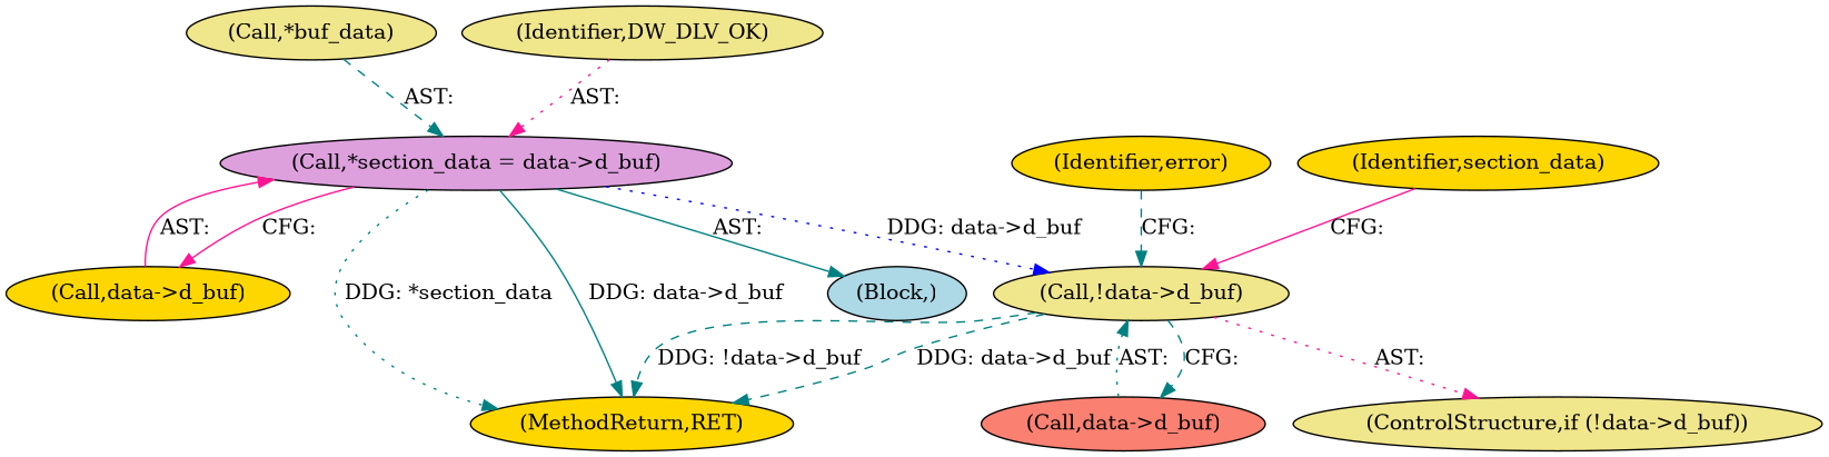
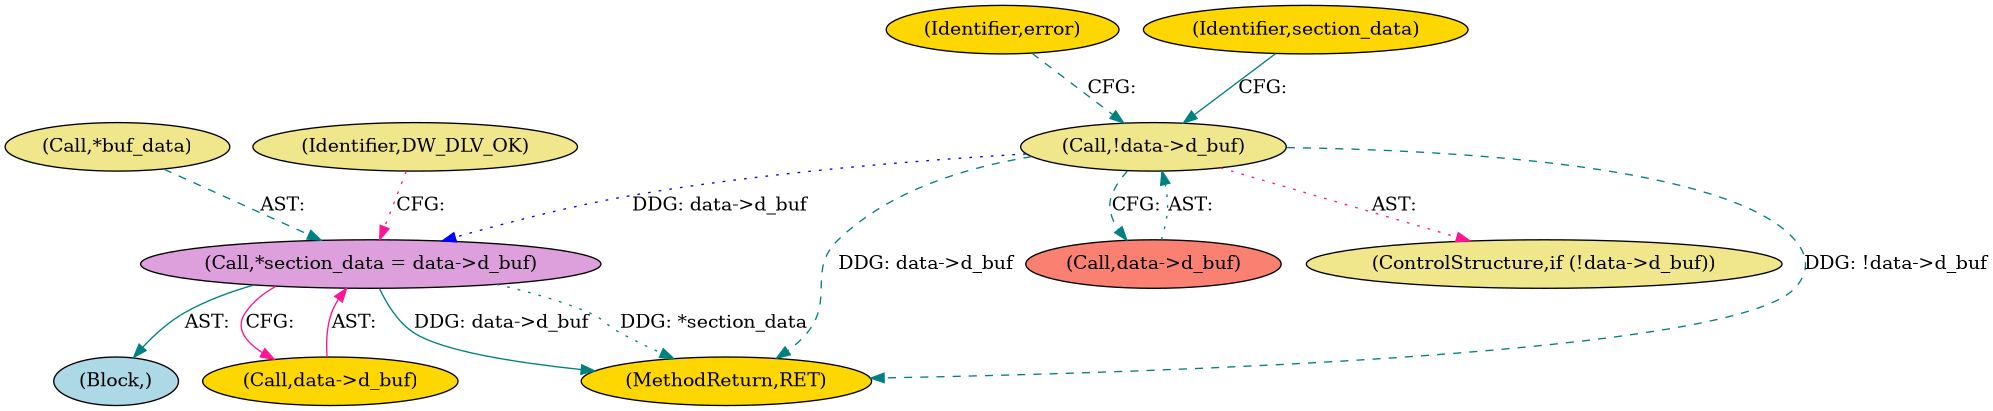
  digraph {
    node [fillcolor=khaki style=filled]
    edge [color=teal style=dotted]
    n1 [label="(Call,!data->d_buf)"]
    n2 [fillcolor=plum label="(Call,*section_data = data->d_buf)"]
    n3 [fillcolor=gold label="(MethodReturn,RET)"]
    n4 [fillcolor=salmon label="(Call,data->d_buf)"]
    n5 [label="(ControlStructure,if (!data->d_buf))"]
    n6 [fillcolor=lightblue label="(Block,)"]
    n7 [fillcolor=gold label="(Call,data->d_buf)"]
    n8 [label="(Call,*buf_data)"]
    n9 [label="(Identifier,DW_DLV_OK)"]
    n10 [fillcolor=gold label="(Identifier,error)"]
    n11 [fillcolor=gold label="(Identifier,section_data)"]
-   n2 -> n1 [color=blue label="DDG: data->d_buf"]
+   n1 -> n2 [color=blue label="DDG: data->d_buf"]
    n1 -> n3 [label="DDG: !data->d_buf" style=dashed]
    n1 -> n3 [label="DDG: data->d_buf" style=dashed]
    n1 -> n4 [label="CFG: " style=dashed]
    n1 -> n5 [color=deeppink label="AST: "]
    n2 -> n3 [label="DDG: data->d_buf" style=solid]
    n2 -> n3 [label="DDG: *section_data"]
    n2 -> n6 [label="AST: " style=solid]
    n2 -> n7 [color=deeppink label="CFG: " style=solid]
    n4 -> n1 [label="AST: "]
    n7 -> n2 [color=deeppink label="AST: " style=solid]
    n8 -> n2 [label="AST: " style=dashed]
-   n9 -> n2 [color=deeppink label="AST: "]
+   n9 -> n2 [color=deeppink label="CFG: "]
    n10 -> n1 [label="CFG: " style=dashed]
-   n11 -> n1 [color=deeppink label="CFG: " style=solid]
+   n11 -> n1 [label="CFG: " style=solid]
  }
